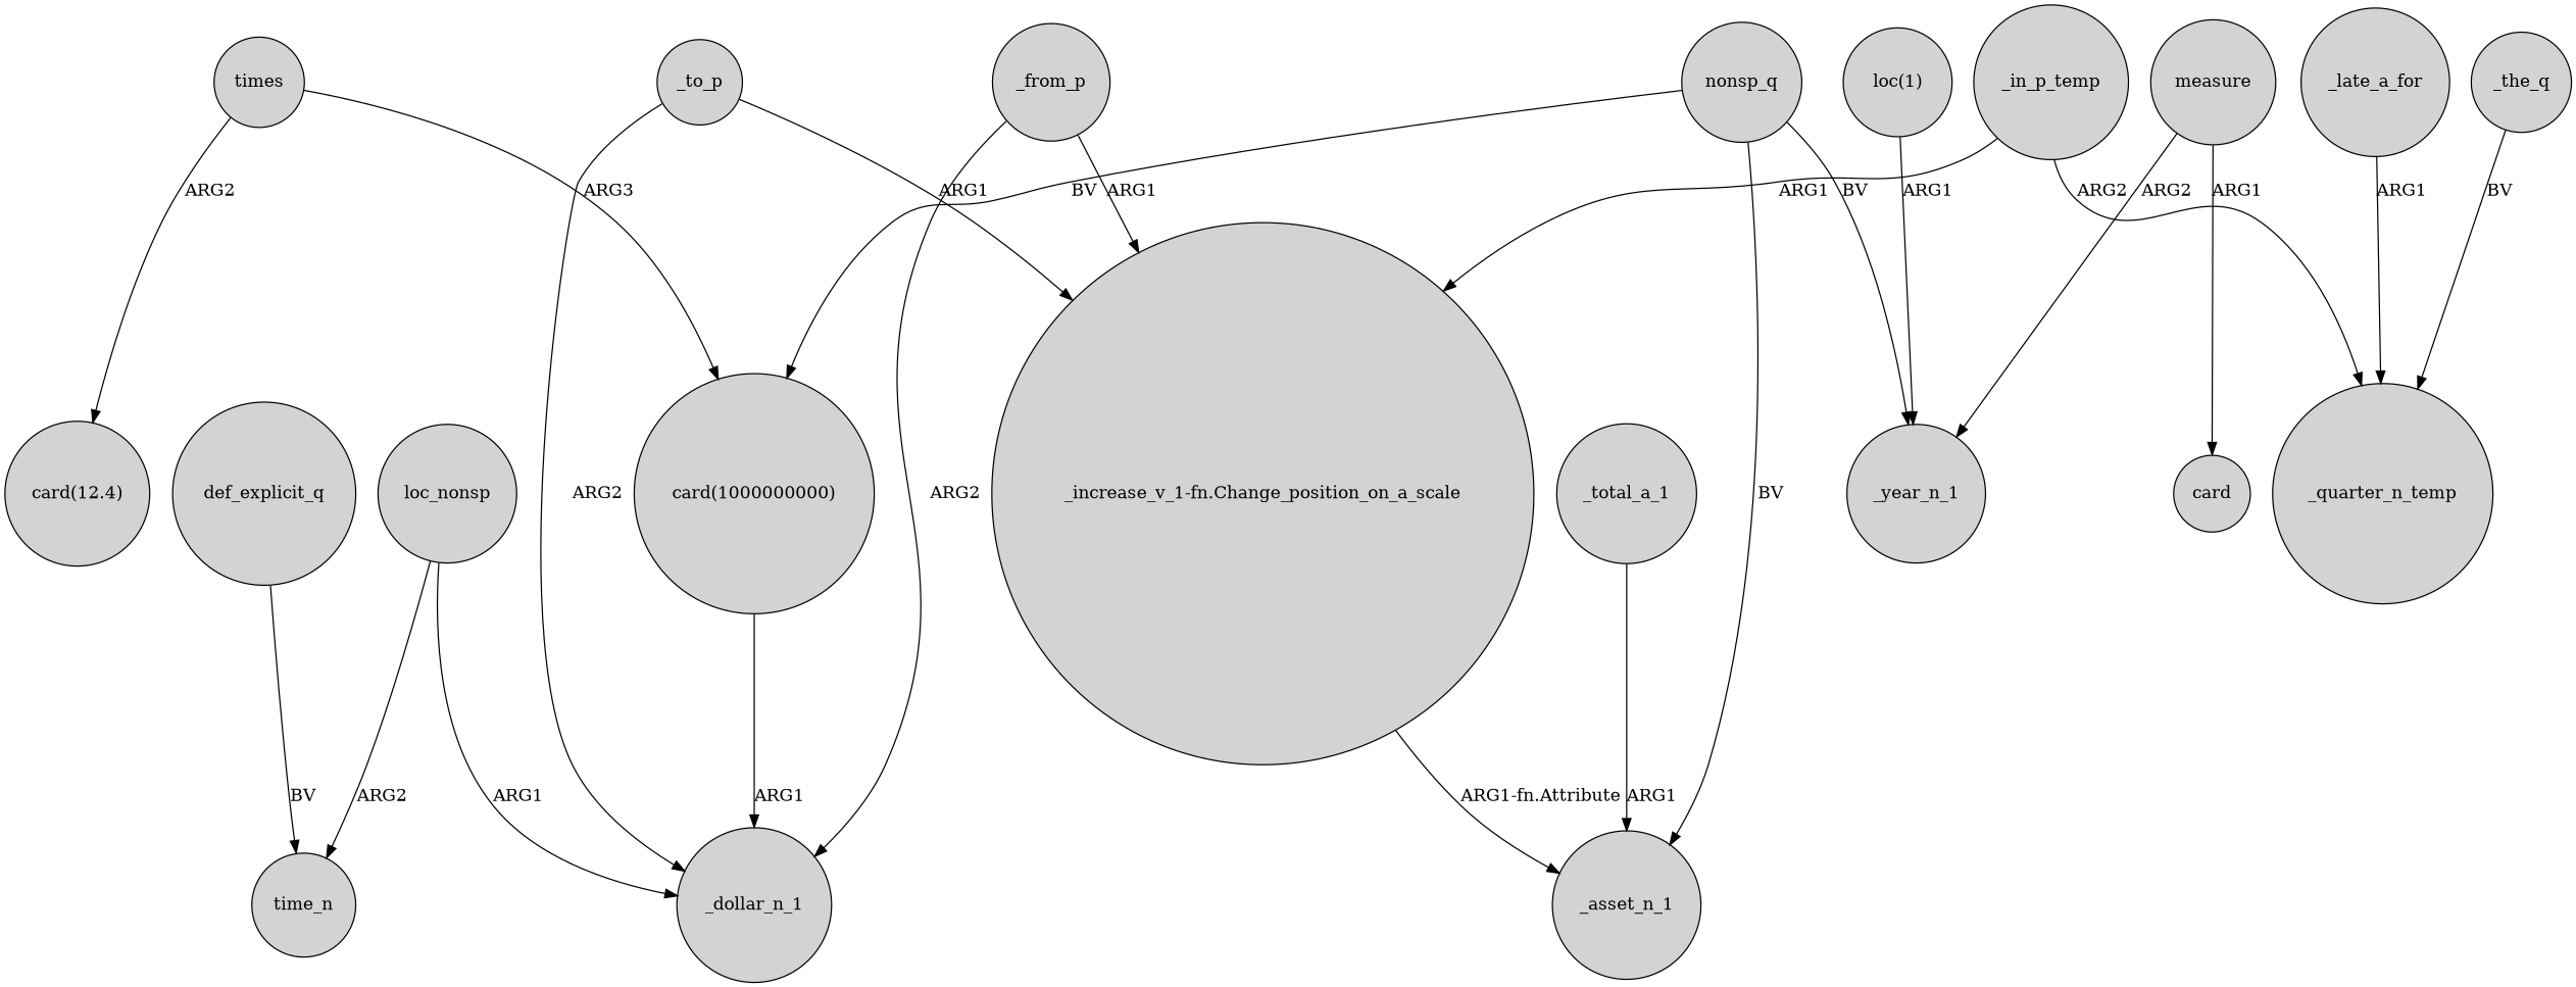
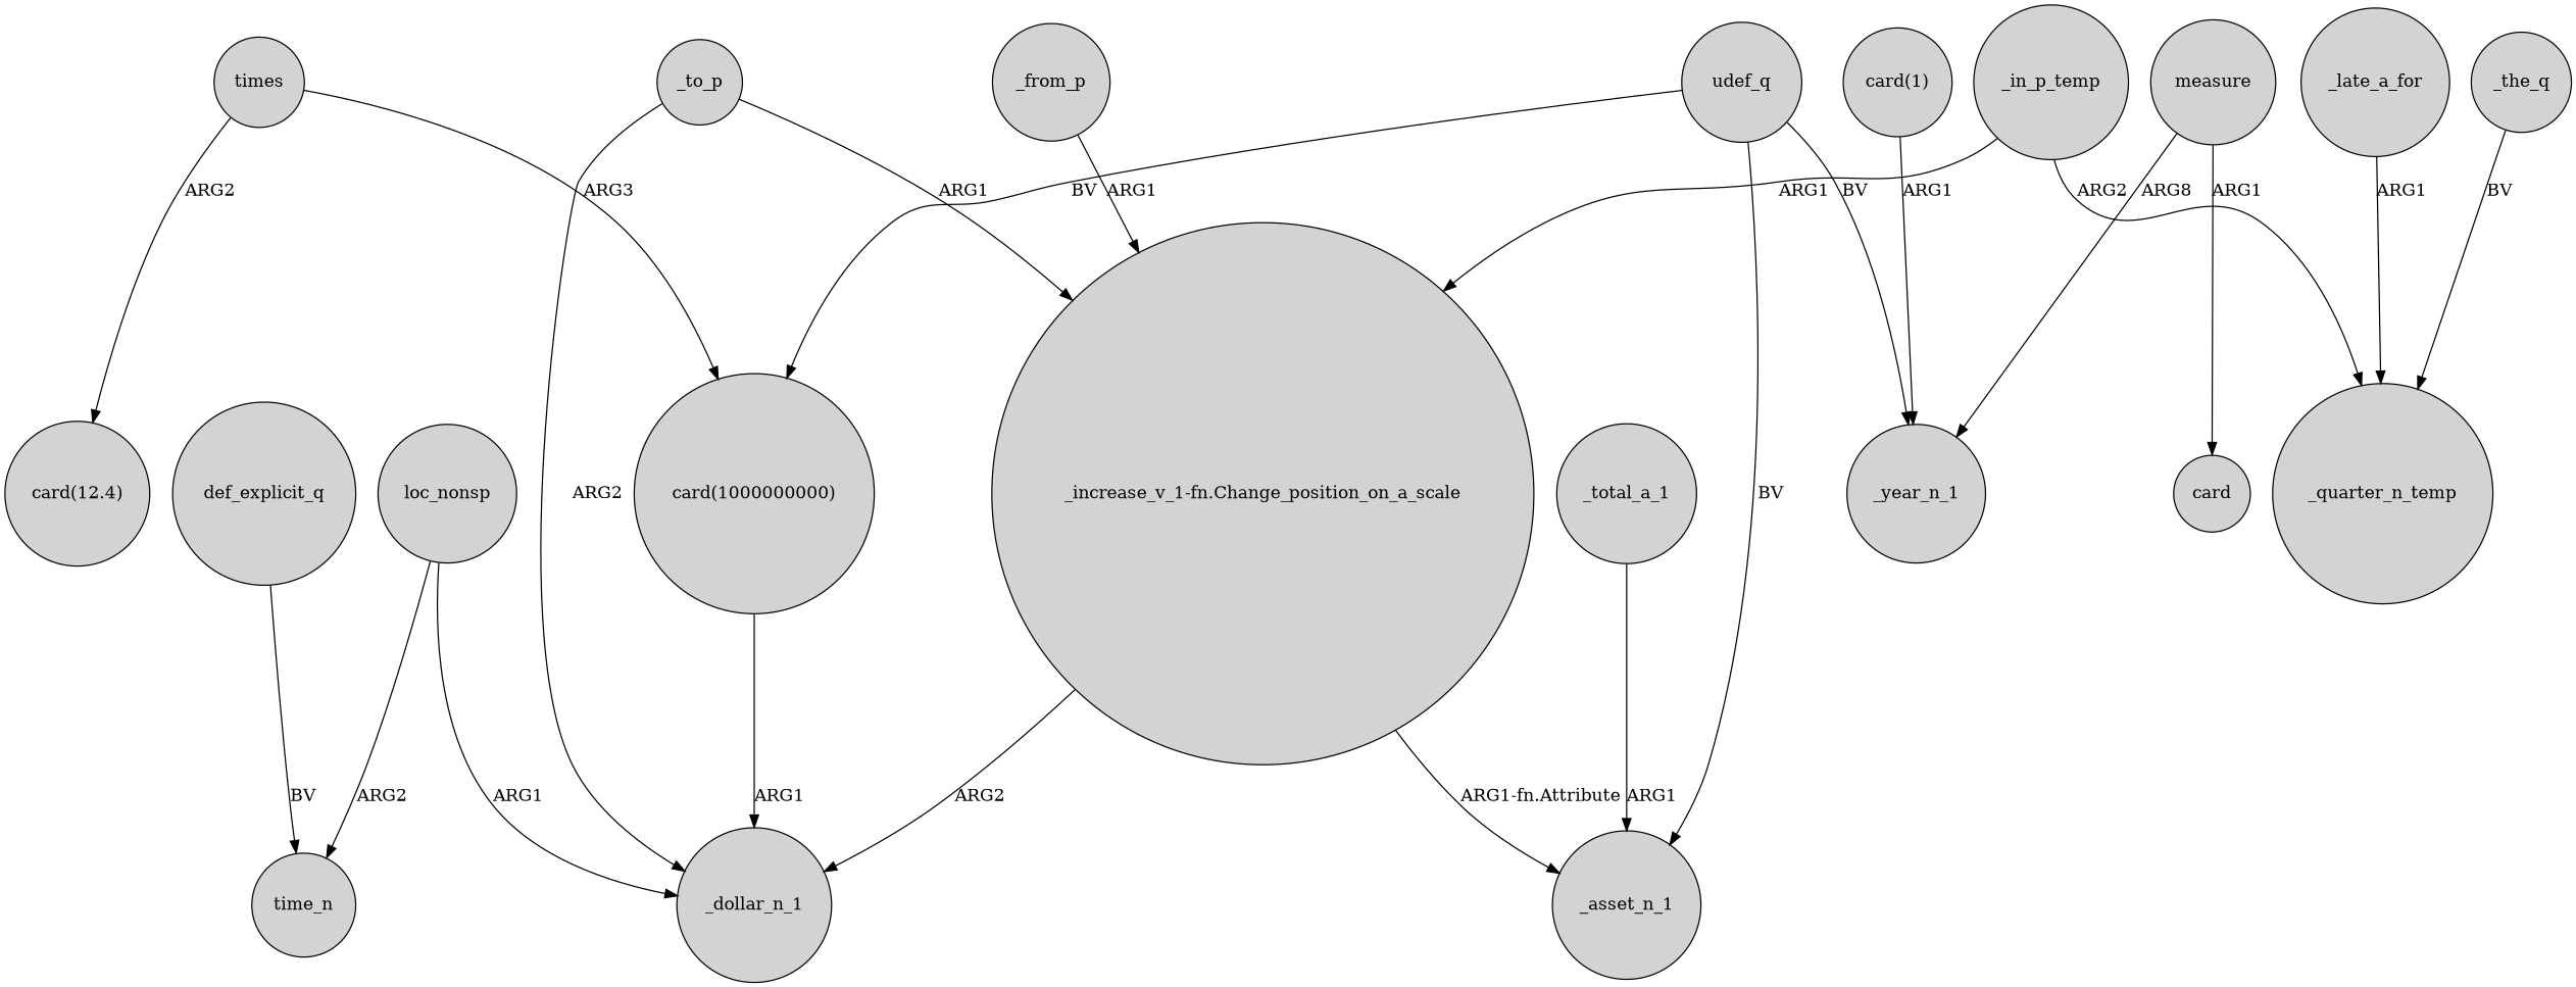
  digraph {
    node [shape=circle style=filled]
    "card(1000000000)"
    _dollar_n_1
    _late_a_for
    _quarter_n_temp
    loc_nonsp
    time_n
    _in_p_temp
    "_increase_v_1-fn.Change_position_on_a_scale"
    _asset_n_1
-   "card(1)" [label="loc(1)"]
+   "card(1)"
    _year_n_1
    _from_p
    _the_q
    _to_p
    n15 [label=card]
    times
    "card(12.4)"
-   udef_q [label=nonsp_q]
+   udef_q
    measure
    def_explicit_q
    _total_a_1
    "card(1000000000)" -> _dollar_n_1 [label=ARG1]
    _late_a_for -> _quarter_n_temp [label=ARG1]
    loc_nonsp -> _dollar_n_1 [label=ARG1]
    loc_nonsp -> time_n [label=ARG2]
    _in_p_temp -> _quarter_n_temp [label=ARG2]
    _in_p_temp -> "_increase_v_1-fn.Change_position_on_a_scale" [label=ARG1]
    "_increase_v_1-fn.Change_position_on_a_scale" -> _asset_n_1 [label="ARG1-fn.Attribute"]
    "card(1)" -> _year_n_1 [label=ARG1]
-   _from_p -> _dollar_n_1 [label=ARG2]
+   "_increase_v_1-fn.Change_position_on_a_scale" -> _dollar_n_1 [label=ARG2]
    _from_p -> "_increase_v_1-fn.Change_position_on_a_scale" [label=ARG1]
    _the_q -> _quarter_n_temp [label=BV]
    _to_p -> _dollar_n_1 [label=ARG2]
    _to_p -> "_increase_v_1-fn.Change_position_on_a_scale" [label=ARG1]
    times -> "card(1000000000)" [label=ARG3]
    times -> "card(12.4)" [label=ARG2]
    udef_q -> "card(1000000000)" [label=BV]
    udef_q -> _asset_n_1 [label=BV]
    udef_q -> _year_n_1 [label=BV]
-   measure -> _year_n_1 [label=ARG2]
+   measure -> _year_n_1 [label=ARG8]
    measure -> n15 [label=ARG1]
    def_explicit_q -> time_n [label=BV]
    _total_a_1 -> _asset_n_1 [label=ARG1]
  }
